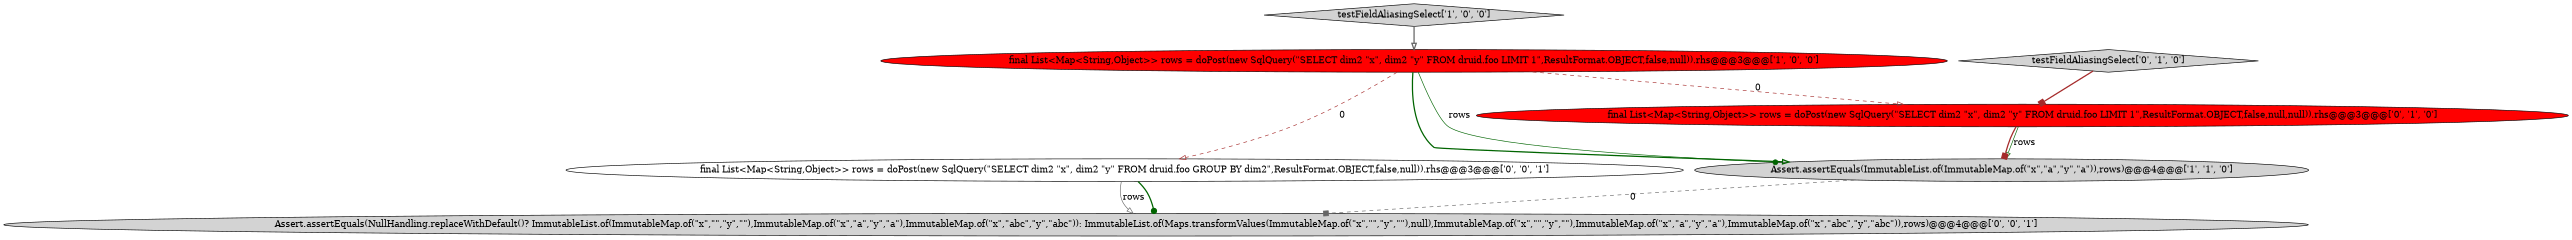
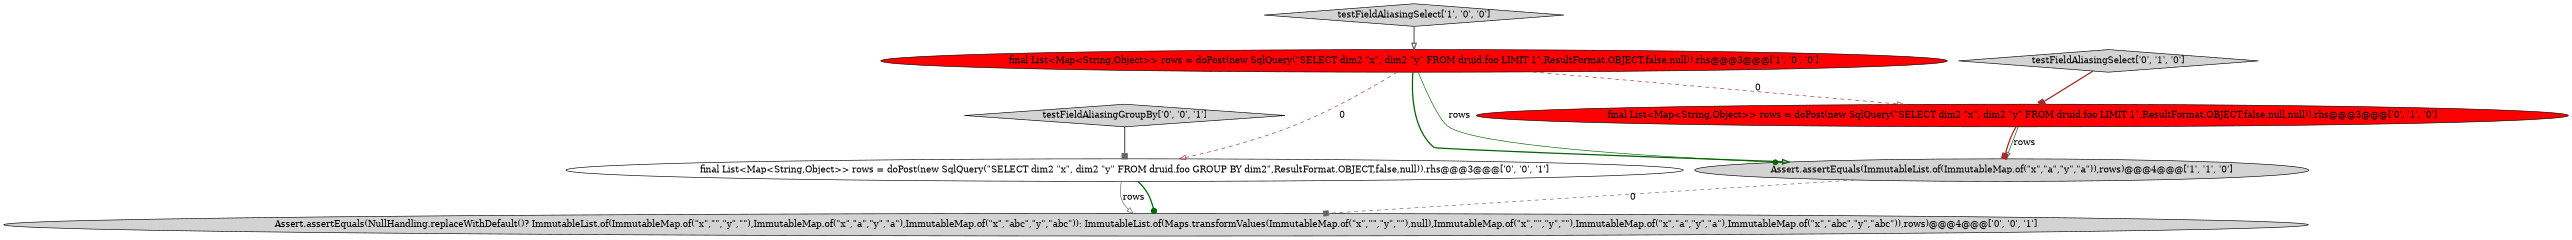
  digraph {
    node [fillcolor=lightgray shape=ellipse style=filled]
    edge [style=bold color=brown arrowhead=onormal]
    n1 [label="testFieldAliasingSelect['0', '1', '0']" shape=diamond]
    n2 [fillcolor=red label="final List<Map<String,Object>> rows = doPost(new SqlQuery(\"SELECT dim2 \"x\", dim2 \"y\" FROM druid.foo LIMIT 1\",ResultFormat.OBJECT,false,null,null)).rhs@@@3@@@['0', '1', '0']"]
+   n3 [label="testFieldAliasingGroupBy['0', '0', '1']" shape=diamond]
    n4 [fillcolor=white label="final List<Map<String,Object>> rows = doPost(new SqlQuery(\"SELECT dim2 \"x\", dim2 \"y\" FROM druid.foo GROUP BY dim2\",ResultFormat.OBJECT,false,null)).rhs@@@3@@@['0', '0', '1']"]
    n5 [label="Assert.assertEquals(NullHandling.replaceWithDefault()? ImmutableList.of(ImmutableMap.of(\"x\",\"\",\"y\",\"\"),ImmutableMap.of(\"x\",\"a\",\"y\",\"a\"),ImmutableMap.of(\"x\",\"abc\",\"y\",\"abc\")): ImmutableList.of(Maps.transformValues(ImmutableMap.of(\"x\",\"\",\"y\",\"\"),null),ImmutableMap.of(\"x\",\"\",\"y\",\"\"),ImmutableMap.of(\"x\",\"a\",\"y\",\"a\"),ImmutableMap.of(\"x\",\"abc\",\"y\",\"abc\")),rows)@@@4@@@['0', '0', '1']"]
    n6 [label="Assert.assertEquals(ImmutableList.of(ImmutableMap.of(\"x\",\"a\",\"y\",\"a\")),rows)@@@4@@@['1', '1', '0']"]
    n7 [label="testFieldAliasingSelect['1', '0', '0']" shape=diamond]
    n8 [fillcolor=red label="final List<Map<String,Object>> rows = doPost(new SqlQuery(\"SELECT dim2 \"x\", dim2 \"y\" FROM druid.foo LIMIT 1\",ResultFormat.OBJECT,false,null)).rhs@@@3@@@['1', '0', '0']"]
    n1 -> n2 [arrowhead=box]
    n2 -> n6 [label=rows style=solid color=darkgreen]
    n2 -> n6 [arrowhead=box]
+   n3 -> n4 [color=gray40 arrowhead=box]
    n4 -> n5 [color=darkgreen arrowhead=dot]
    n4 -> n5 [label=rows style=solid color=gray40]
    n6 -> n5 [label=0 style=dashed color=gray40 arrowhead=box]
    n7 -> n8 [color=gray40]
    n8 -> n2 [label=0 style=dashed]
    n8 -> n4 [label=0 style=dashed]
    n8 -> n6 [color=darkgreen]
    n8 -> n6 [label=rows style=solid color=darkgreen arrowhead=dot]
  }
